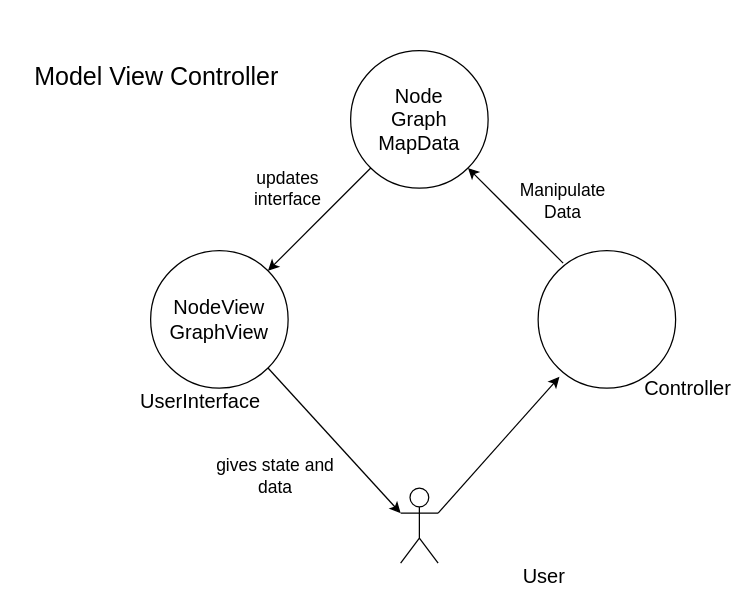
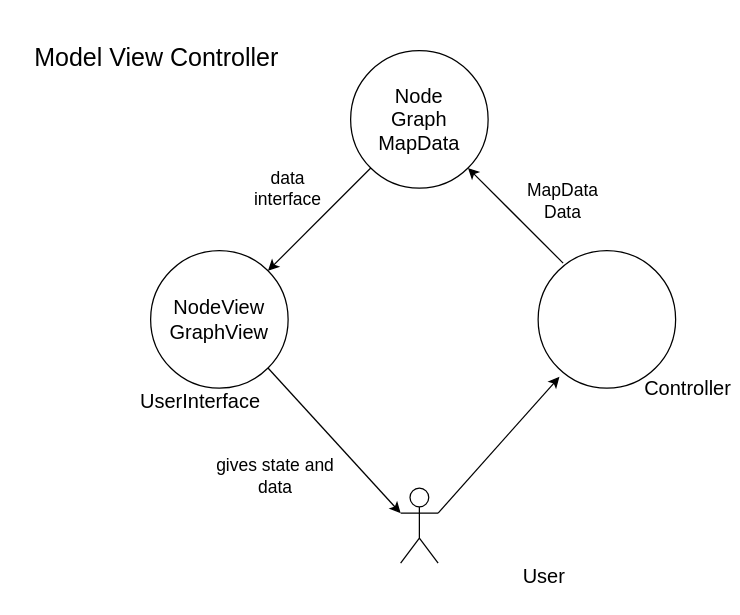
  <mxCell id="0" />
  <mxCell id="1" parent="0" />
- <mxCell id="2" value="Model View Controller" style="text;html=1;strokeColor=none;fillColor=none;align=center;verticalAlign=middle;whiteSpace=wrap;rounded=0;fontSize=20;" vertex="1" parent="1"><mxGeometry x="20" y="35" width="210" height="50" as="geometry" /></mxCell>
+ <mxCell id="2" value="Model View Controller" style="text;html=1;strokeColor=none;fillColor=none;align=center;verticalAlign=middle;whiteSpace=wrap;rounded=0;fontSize=20;" vertex="1" parent="1"><mxGeometry x="20" y="20" width="210" height="50" as="geometry" /></mxCell>
  <mxCell id="3" value="" style="ellipse;whiteSpace=wrap;html=1;aspect=fixed;" vertex="1" parent="1"><mxGeometry x="120" y="200" width="110" height="110" as="geometry" /></mxCell>
  <mxCell id="4" value="" style="ellipse;whiteSpace=wrap;html=1;aspect=fixed;" vertex="1" parent="1"><mxGeometry x="280" y="40" width="110" height="110" as="geometry" /></mxCell>
  <mxCell id="5" value="" style="ellipse;whiteSpace=wrap;html=1;aspect=fixed;" vertex="1" parent="1"><mxGeometry x="430" y="200" width="110" height="110" as="geometry" /></mxCell>
  <mxCell id="6" value="" style="shape=umlActor;verticalLabelPosition=bottom;verticalAlign=top;html=1;outlineConnect=0;" vertex="1" parent="1"><mxGeometry x="320" y="390" width="30" height="60" as="geometry" /></mxCell>
  <mxCell id="7" value="Node&lt;br&gt;Graph&lt;br&gt;MapData" style="text;html=1;strokeColor=none;fillColor=none;align=center;verticalAlign=middle;whiteSpace=wrap;rounded=0;fontSize=16;" vertex="1" parent="1"><mxGeometry x="315" y="85" width="40" height="20" as="geometry" /></mxCell>
  <mxCell id="8" value="NodeView&lt;br&gt;GraphView" style="text;html=1;strokeColor=none;fillColor=none;align=center;verticalAlign=middle;whiteSpace=wrap;rounded=0;fontSize=16;" vertex="1" parent="1"><mxGeometry x="155" y="245" width="40" height="20" as="geometry" /></mxCell>
  <mxCell id="9" value="UserInterface" style="text;html=1;strokeColor=none;fillColor=none;align=center;verticalAlign=middle;whiteSpace=wrap;rounded=0;fontSize=16;" vertex="1" parent="1"><mxGeometry x="140" y="310" width="40" height="20" as="geometry" /></mxCell>
  <mxCell id="10" value="Controller" style="text;html=1;strokeColor=none;fillColor=none;align=center;verticalAlign=middle;whiteSpace=wrap;rounded=0;fontSize=16;" vertex="1" parent="1"><mxGeometry x="530" y="300" width="40" height="20" as="geometry" /></mxCell>
  <mxCell id="11" value="User" style="text;html=1;strokeColor=none;fillColor=none;align=center;verticalAlign=middle;whiteSpace=wrap;rounded=0;fontSize=16;" vertex="1" parent="1"><mxGeometry x="415" y="450" width="40" height="20" as="geometry" /></mxCell>
  <mxCell id="12" value="" style="endArrow=classic;html=1;fontSize=16;exitX=0;exitY=1;exitDx=0;exitDy=0;entryX=1;entryY=0;entryDx=0;entryDy=0;" edge="1" parent="1" source="4" target="3"><mxGeometry width="50" height="50" relative="1" as="geometry"><mxPoint x="190" y="190" as="sourcePoint" /><mxPoint x="240" y="180" as="targetPoint" /></mxGeometry></mxCell>
  <mxCell id="13" value="" style="endArrow=classic;html=1;fontSize=16;exitX=1;exitY=1;exitDx=0;exitDy=0;entryX=0;entryY=0.333;entryDx=0;entryDy=0;entryPerimeter=0;" edge="1" parent="1" source="3" target="6"><mxGeometry width="50" height="50" relative="1" as="geometry"><mxPoint x="220" y="360" as="sourcePoint" /><mxPoint x="270" y="310" as="targetPoint" /></mxGeometry></mxCell>
  <mxCell id="14" value="" style="endArrow=classic;html=1;fontSize=16;exitX=1;exitY=0.333;exitDx=0;exitDy=0;exitPerimeter=0;entryX=0.155;entryY=0.918;entryDx=0;entryDy=0;entryPerimeter=0;" edge="1" parent="1" source="6" target="5"><mxGeometry width="50" height="50" relative="1" as="geometry"><mxPoint x="400" y="390" as="sourcePoint" /><mxPoint x="450" y="340" as="targetPoint" /></mxGeometry></mxCell>
  <mxCell id="15" value="" style="endArrow=classic;html=1;fontSize=16;exitX=0.182;exitY=0.091;exitDx=0;exitDy=0;exitPerimeter=0;entryX=1;entryY=1;entryDx=0;entryDy=0;" edge="1" parent="1" source="5" target="4"><mxGeometry width="50" height="50" relative="1" as="geometry"><mxPoint x="420" y="180" as="sourcePoint" /><mxPoint x="470" y="130" as="targetPoint" /></mxGeometry></mxCell>
- <mxCell id="16" value="updates interface" style="text;html=1;strokeColor=none;fillColor=none;align=center;verticalAlign=middle;whiteSpace=wrap;rounded=0;fontSize=14;" vertex="1" parent="1"><mxGeometry x="210" y="140" width="40" height="20" as="geometry" /></mxCell>
+ <mxCell id="16" value="data interface" style="text;html=1;strokeColor=none;fillColor=none;align=center;verticalAlign=middle;whiteSpace=wrap;rounded=0;fontSize=14;" vertex="1" parent="1"><mxGeometry x="210" y="140" width="40" height="20" as="geometry" /></mxCell>
  <mxCell id="17" value="gives state and data" style="text;html=1;strokeColor=none;fillColor=none;align=center;verticalAlign=middle;whiteSpace=wrap;rounded=0;fontSize=14;" vertex="1" parent="1"><mxGeometry x="170" y="370" width="100" height="20" as="geometry" /></mxCell>
- <mxCell id="18" value="Manipulate Data" style="text;html=1;strokeColor=none;fillColor=none;align=center;verticalAlign=middle;whiteSpace=wrap;rounded=0;fontSize=14;" vertex="1" parent="1"><mxGeometry x="430" y="150" width="40" height="20" as="geometry" /></mxCell>
+ <mxCell id="18" value="MapData Data" style="text;html=1;strokeColor=none;fillColor=none;align=center;verticalAlign=middle;whiteSpace=wrap;rounded=0;fontSize=14;" vertex="1" parent="1"><mxGeometry x="430" y="150" width="40" height="20" as="geometry" /></mxCell>
